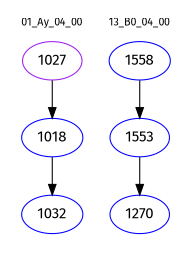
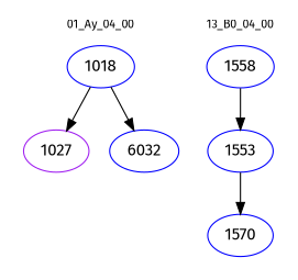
  digraph {
    fontname="Fira Sans"
    node [color=blue fontname="Fira Sans"]
    edge [color=black fontname="Fira Sans"]
    n1 [label=1018]
    n2 [color=purple label=1027]
-   n3 [label=1032]
+   n3 [label=6032]
    n4 [label=1553]
    n5 [label=1558]
-   n6 [label=1270]
+   n6 [label=1570]
    subgraph cluster_1 {
      color=white
      fontsize=10
      label="01_Ay_04_00"
      n1
      n2
      n3
    }
    subgraph cluster_2 {
      color=white
      fontsize=10
      label="13_B0_04_00"
      n4
      n5
      n6
    }
-   n2 -> n1
+   n1 -> n2
    n1 -> n3
    n4 -> n6
    n5 -> n4
  }
